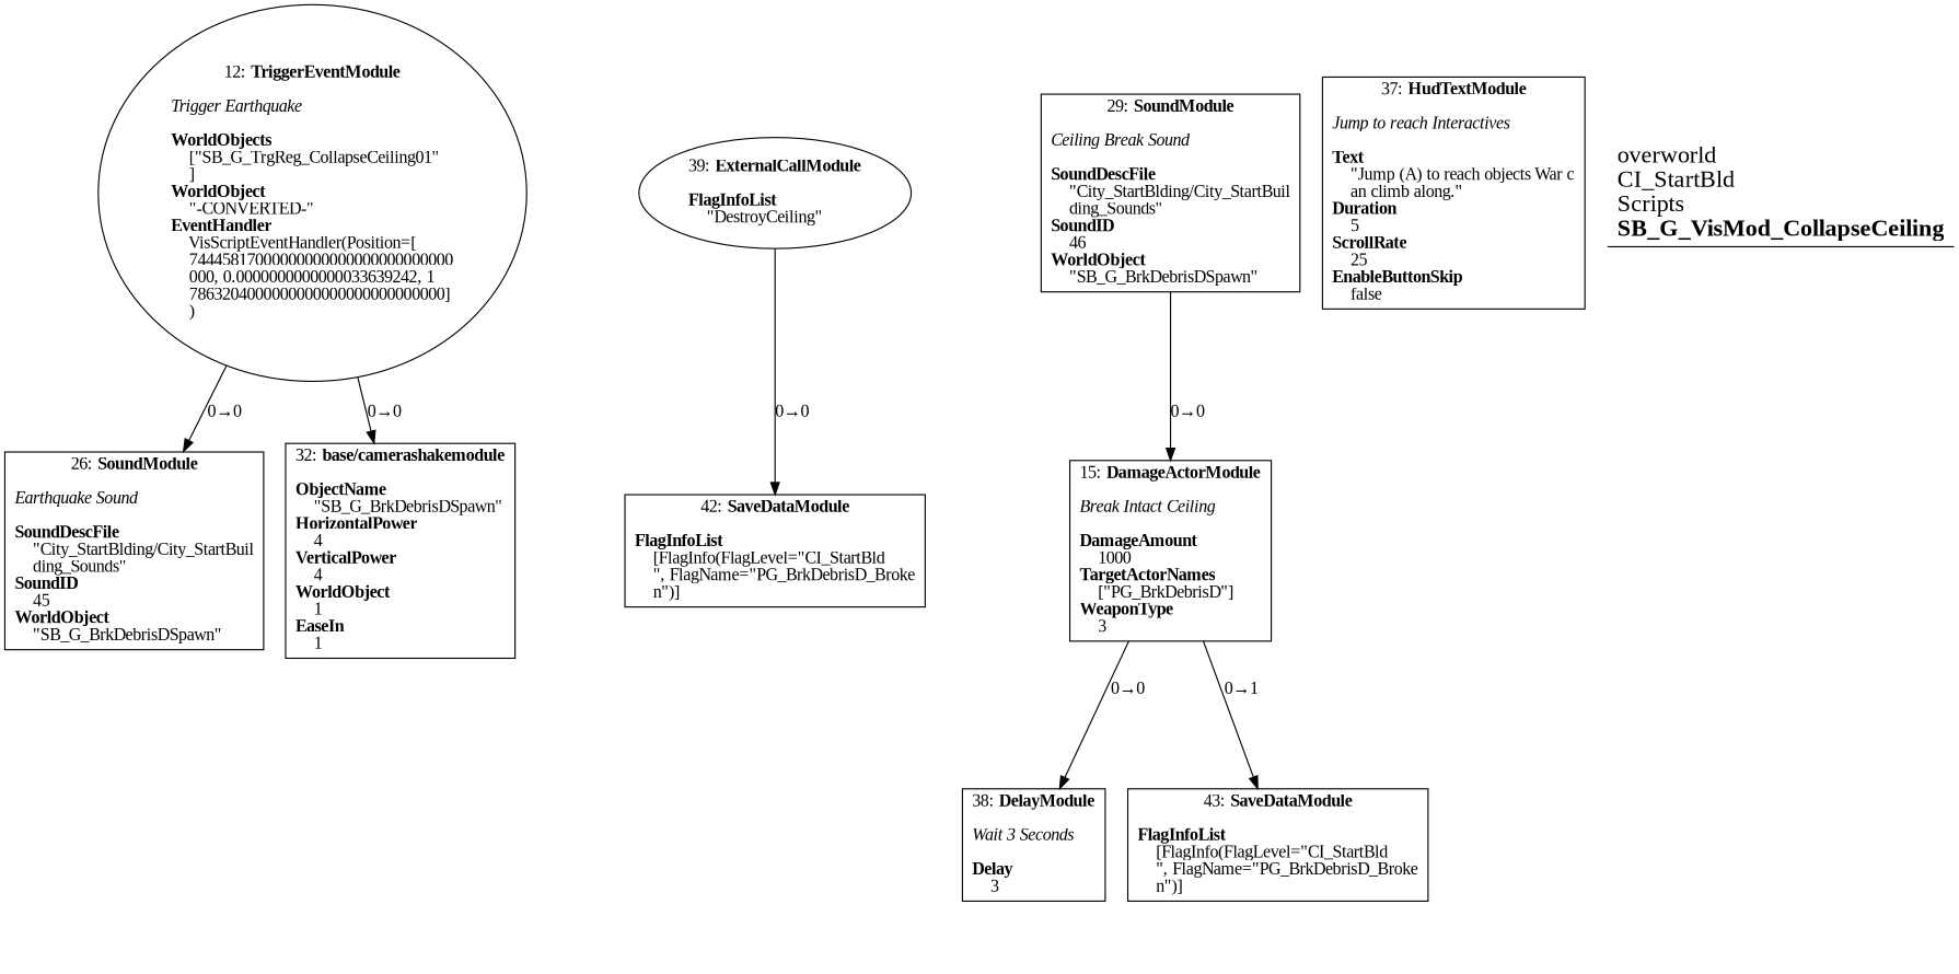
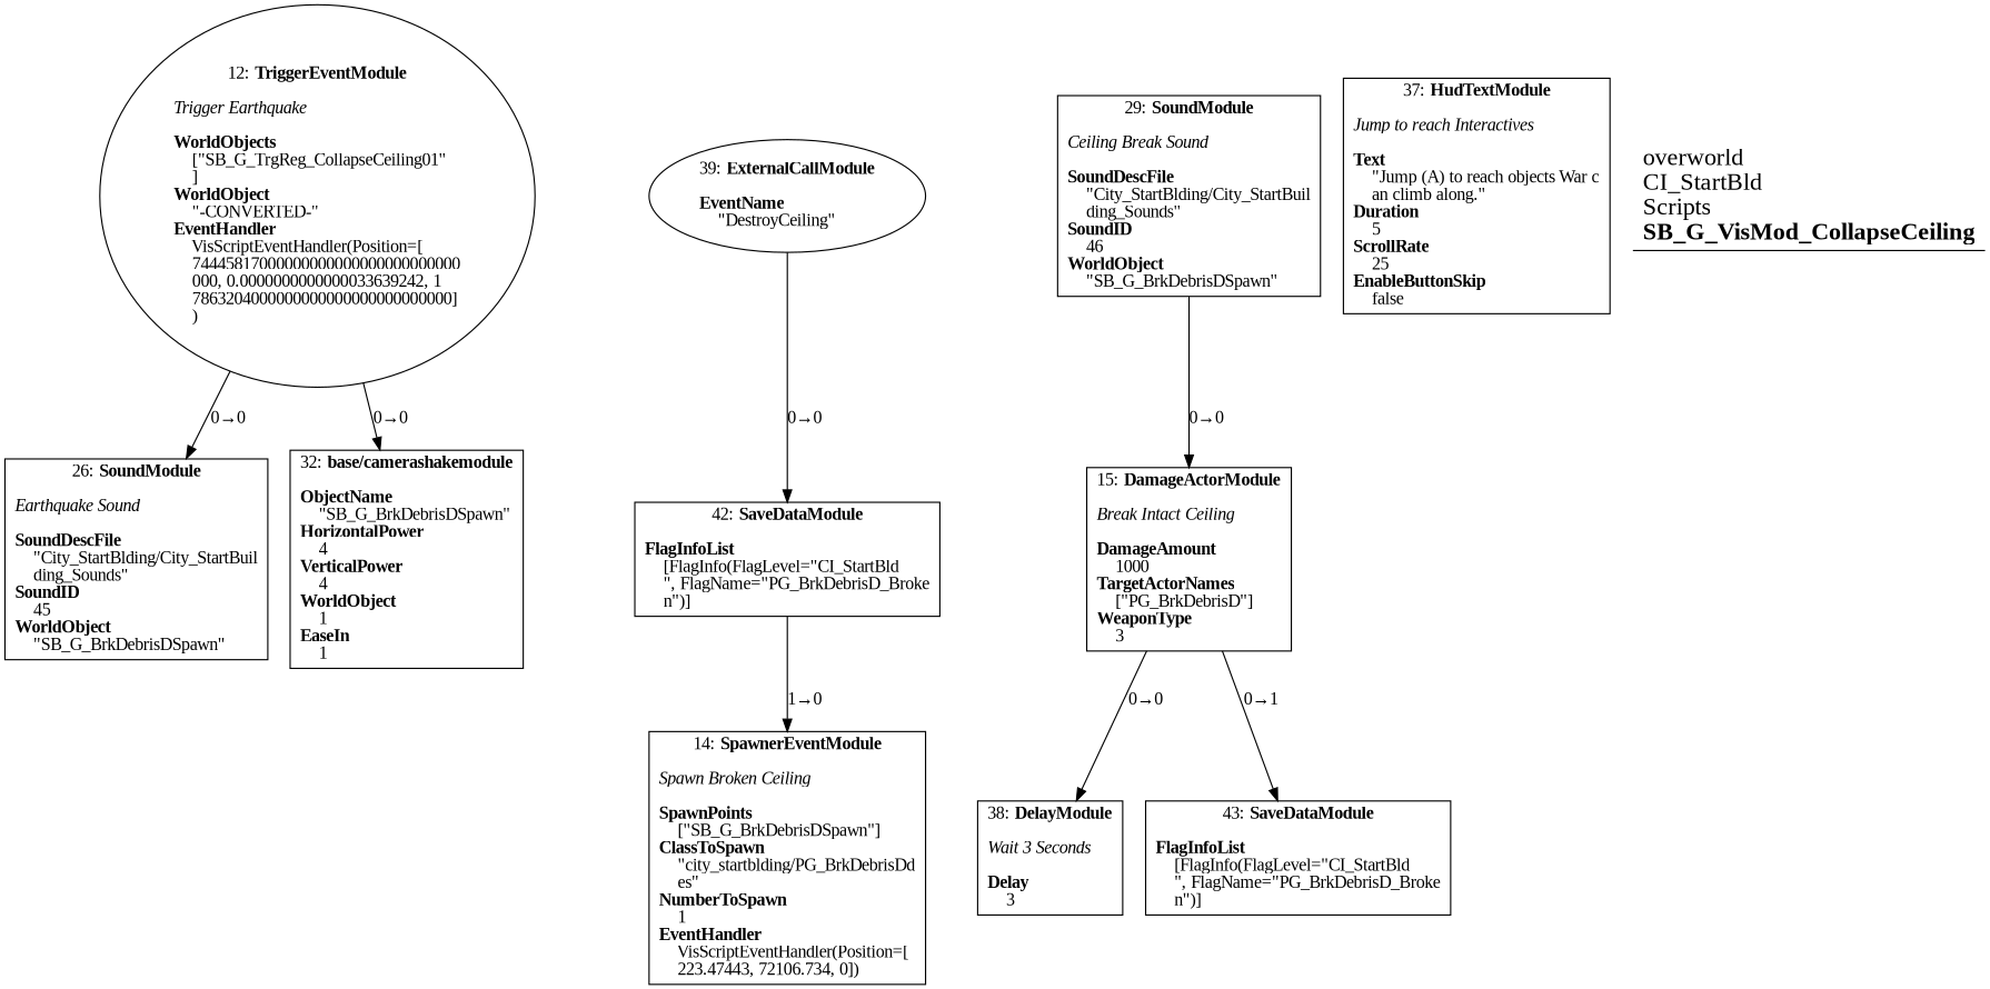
  digraph {
    fontname="Liberation Serif"
    splines=spline
    node [fontname="Liberation Serif" shape=box]
    edge [fontname="Liberation Serif"]
    n1 [label=<12: <b>TriggerEventModule</b><br/><br/><i>Trigger Earthquake<br align="left"/></i><br align="left"/><b>WorldObjects</b><br align="left"/>    [&quot;SB_G_TrgReg_CollapseCeiling01&quot;<br align="left"/>    ]<br align="left"/><b>WorldObject</b><br align="left"/>    &quot;-CONVERTED-&quot;<br align="left"/><b>EventHandler</b><br align="left"/>    VisScriptEventHandler(Position=[<br align="left"/>    74445817000000000000000000000000<br align="left"/>    000, 0.0000000000000033639242, 1<br align="left"/>    7863204000000000000000000000000]<br align="left"/>    )<br align="left"/>> shape=oval]
    n2 [label=<26: <b>SoundModule</b><br/><br/><i>Earthquake Sound<br align="left"/></i><br align="left"/><b>SoundDescFile</b><br align="left"/>    &quot;City_StartBlding/City_StartBuil<br align="left"/>    ding_Sounds&quot;<br align="left"/><b>SoundID</b><br align="left"/>    45<br align="left"/><b>WorldObject</b><br align="left"/>    &quot;SB_G_BrkDebrisDSpawn&quot;<br align="left"/>>]
    n3 [label=<32: <b>base/camerashakemodule</b><br/><br/><b>ObjectName</b><br align="left"/>    &quot;SB_G_BrkDebrisDSpawn&quot;<br align="left"/><b>HorizontalPower</b><br align="left"/>    4<br align="left"/><b>VerticalPower</b><br align="left"/>    4<br align="left"/><b>WorldObject</b><br align="left"/>    1<br align="left"/><b>EaseIn</b><br align="left"/>    1<br align="left"/>>]
+   n4 [label=<14: <b>SpawnerEventModule</b><br/><br/><i>Spawn Broken Ceiling<br align="left"/></i><br align="left"/><b>SpawnPoints</b><br align="left"/>    [&quot;SB_G_BrkDebrisDSpawn&quot;]<br align="left"/><b>ClassToSpawn</b><br align="left"/>    &quot;city_startblding/PG_BrkDebrisDd<br align="left"/>    es&quot;<br align="left"/><b>NumberToSpawn</b><br align="left"/>    1<br align="left"/><b>EventHandler</b><br align="left"/>    VisScriptEventHandler(Position=[<br align="left"/>    223.47443, 72106.734, 0])<br align="left"/>>]
    n5 [label=<29: <b>SoundModule</b><br/><br/><i>Ceiling Break Sound<br align="left"/></i><br align="left"/><b>SoundDescFile</b><br align="left"/>    &quot;City_StartBlding/City_StartBuil<br align="left"/>    ding_Sounds&quot;<br align="left"/><b>SoundID</b><br align="left"/>    46<br align="left"/><b>WorldObject</b><br align="left"/>    &quot;SB_G_BrkDebrisDSpawn&quot;<br align="left"/>>]
    n6 [label=<15: <b>DamageActorModule</b><br/><br/><i>Break Intact Ceiling<br align="left"/></i><br align="left"/><b>DamageAmount</b><br align="left"/>    1000<br align="left"/><b>TargetActorNames</b><br align="left"/>    [&quot;PG_BrkDebrisD&quot;]<br align="left"/><b>WeaponType</b><br align="left"/>    3<br align="left"/>>]
    n7 [label=<38: <b>DelayModule</b><br/><br/><i>Wait 3 Seconds<br align="left"/></i><br align="left"/><b>Delay</b><br align="left"/>    3<br align="left"/>>]
    n8 [label=<43: <b>SaveDataModule</b><br/><br/><b>FlagInfoList</b><br align="left"/>    [FlagInfo(FlagLevel=&quot;CI_StartBld<br align="left"/>    &quot;, FlagName=&quot;PG_BrkDebrisD_Broke<br align="left"/>    n&quot;)]<br align="left"/>>]
    n9 [label=<37: <b>HudTextModule</b><br/><br/><i>Jump to reach Interactives<br align="left"/></i><br align="left"/><b>Text</b><br align="left"/>    &quot;Jump (A) to reach objects War c<br align="left"/>    an climb along.&quot;<br align="left"/><b>Duration</b><br align="left"/>    5<br align="left"/><b>ScrollRate</b><br align="left"/>    25<br align="left"/><b>EnableButtonSkip</b><br align="left"/>    false<br align="left"/>>]
-   n10 [label=<39: <b>ExternalCallModule</b><br/><br/><b>FlagInfoList</b><br align="left"/>    &quot;DestroyCeiling&quot;<br align="left"/>> shape=oval]
+   n10 [label=<39: <b>ExternalCallModule</b><br/><br/><b>EventName</b><br align="left"/>    &quot;DestroyCeiling&quot;<br align="left"/>> shape=oval]
    n11 [label=<42: <b>SaveDataModule</b><br/><br/><b>FlagInfoList</b><br align="left"/>    [FlagInfo(FlagLevel=&quot;CI_StartBld<br align="left"/>    &quot;, FlagName=&quot;PG_BrkDebrisD_Broke<br align="left"/>    n&quot;)]<br align="left"/>>]
    n12 [label=<<font point-size="20">overworld<br align="left"/>CI_StartBld<br align="left"/>Scripts<br align="left"/><b>SB_G_VisMod_CollapseCeiling</b><br align="left"/></font>> shape=underline]
    n1 -> n2 [label="0→0"]
    n1 -> n3 [label="0→0"]
    n5 -> n6 [label="0→0"]
    n6 -> n7 [label="0→0"]
    n6 -> n8 [label="0→1"]
    n10 -> n11 [label="0→0"]
+   n11 -> n4 [label="1→0"]
  }
